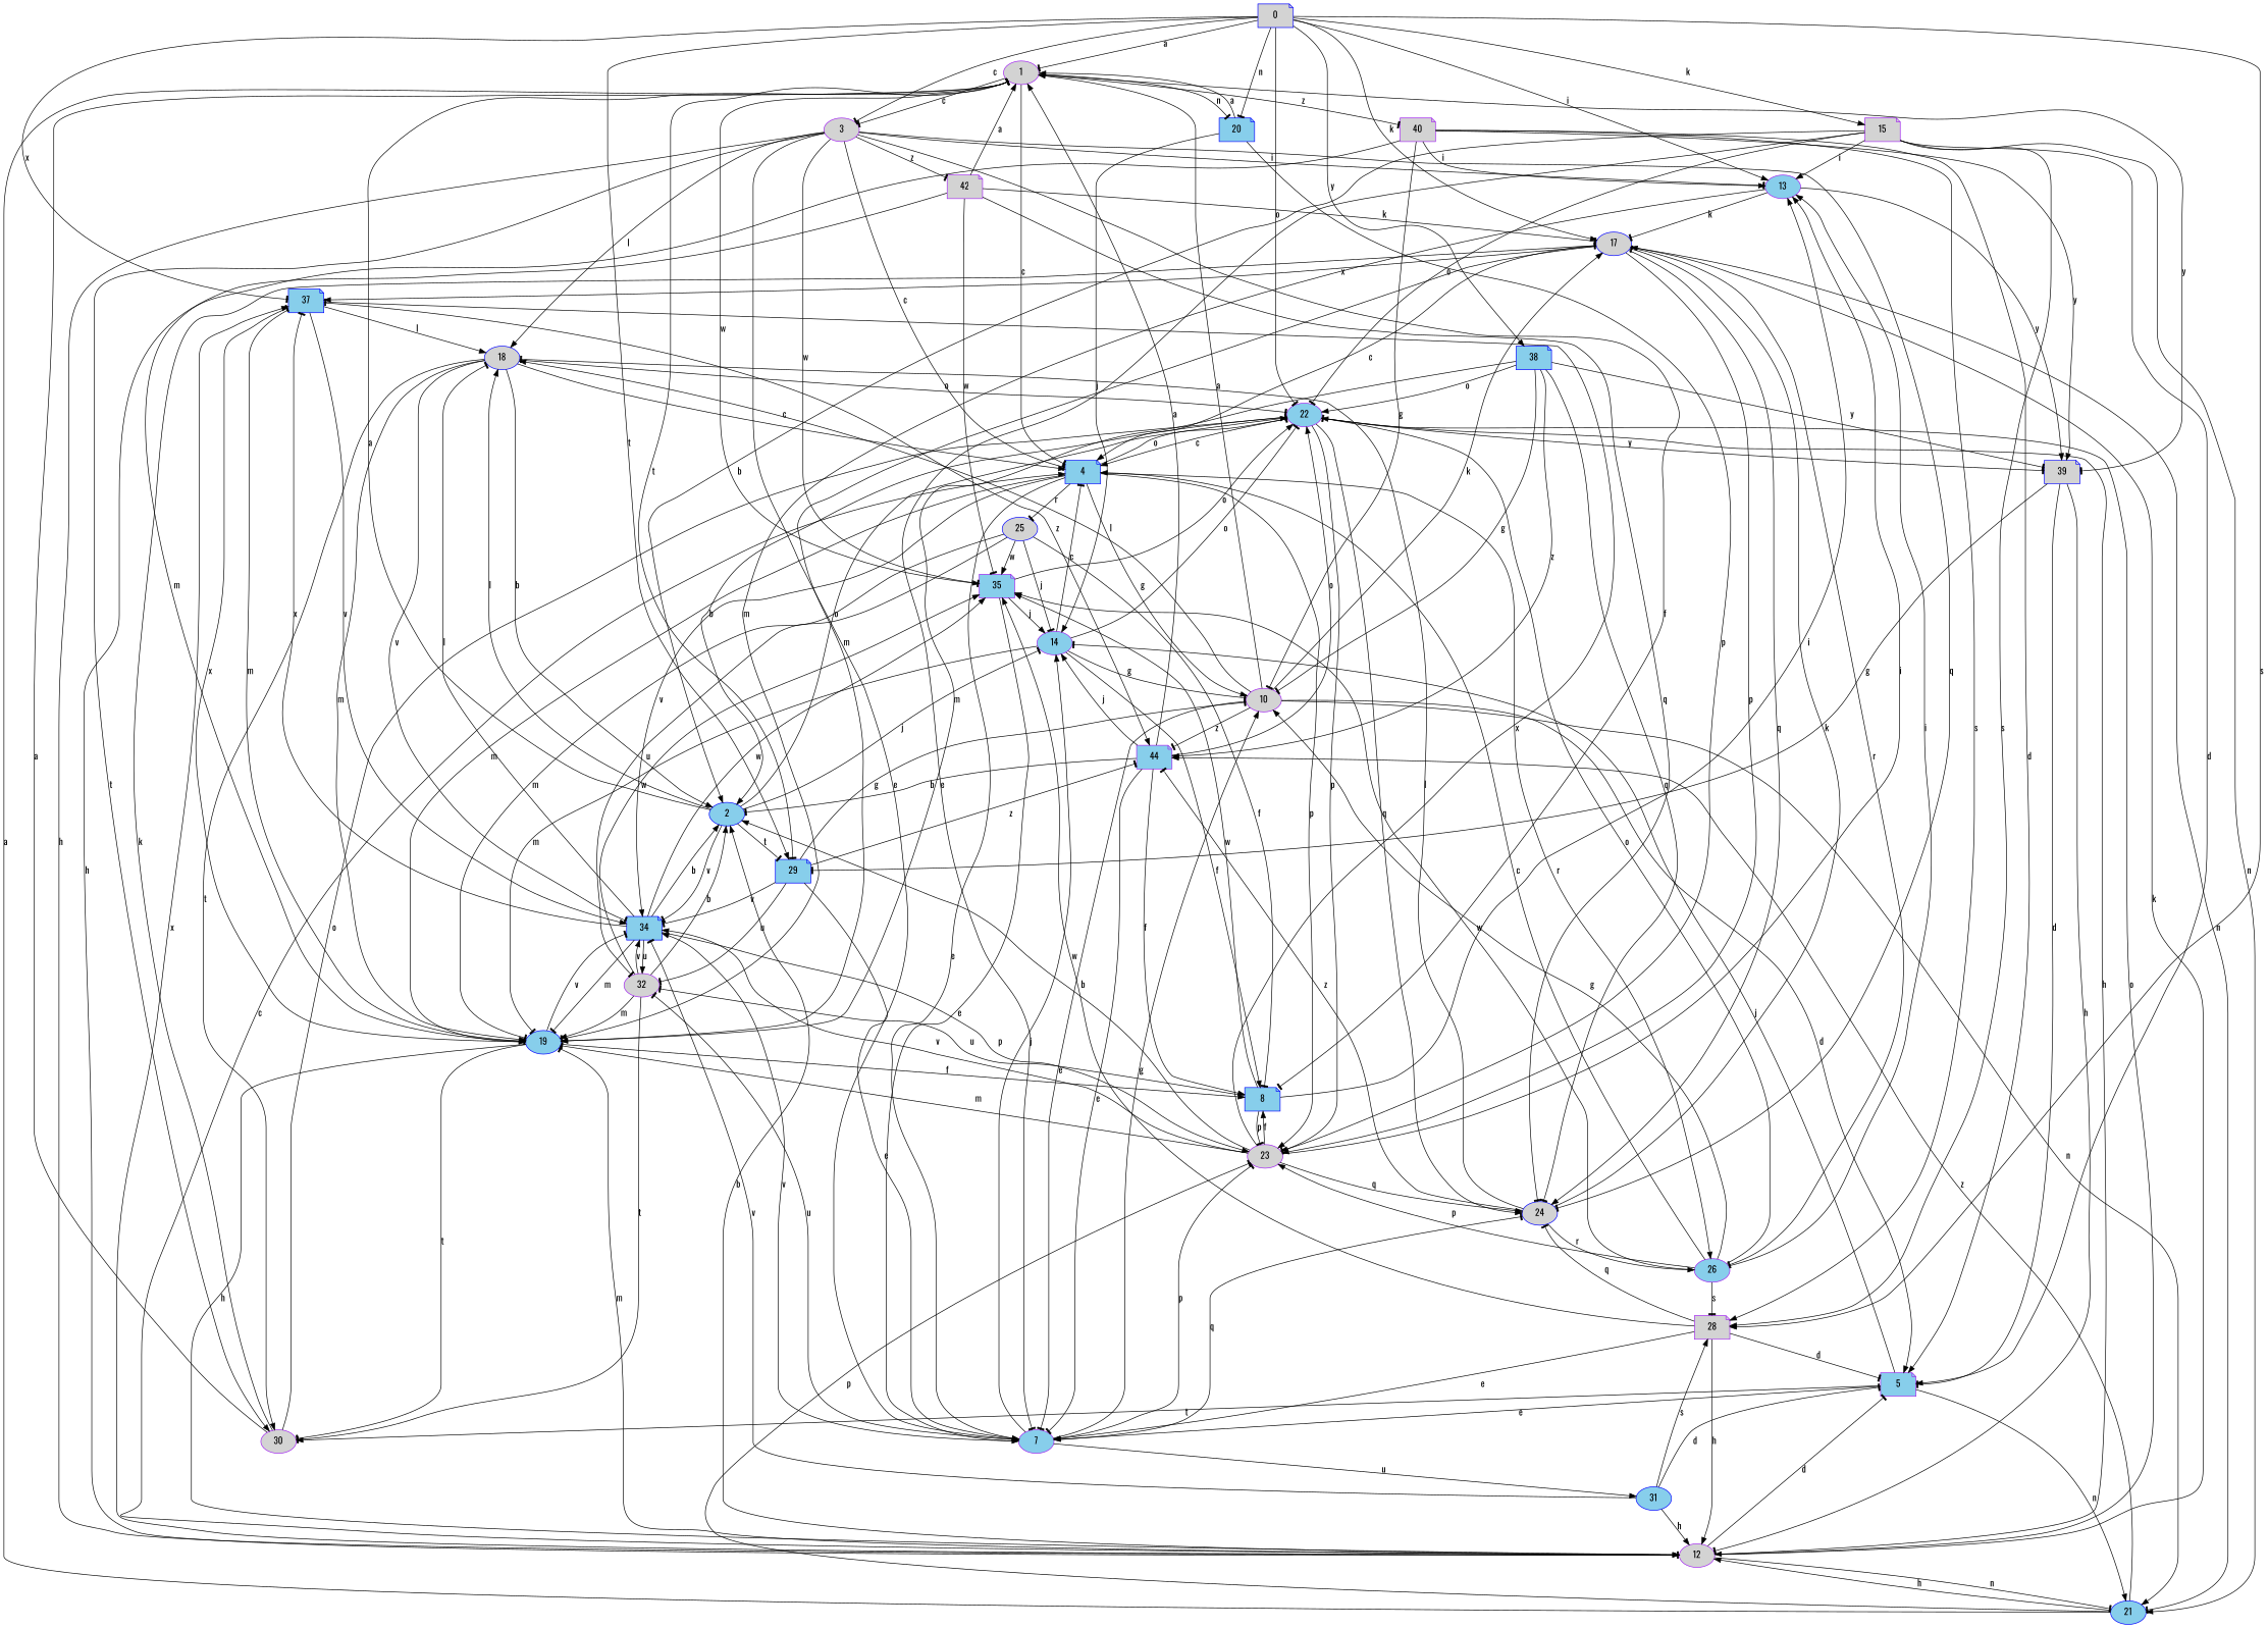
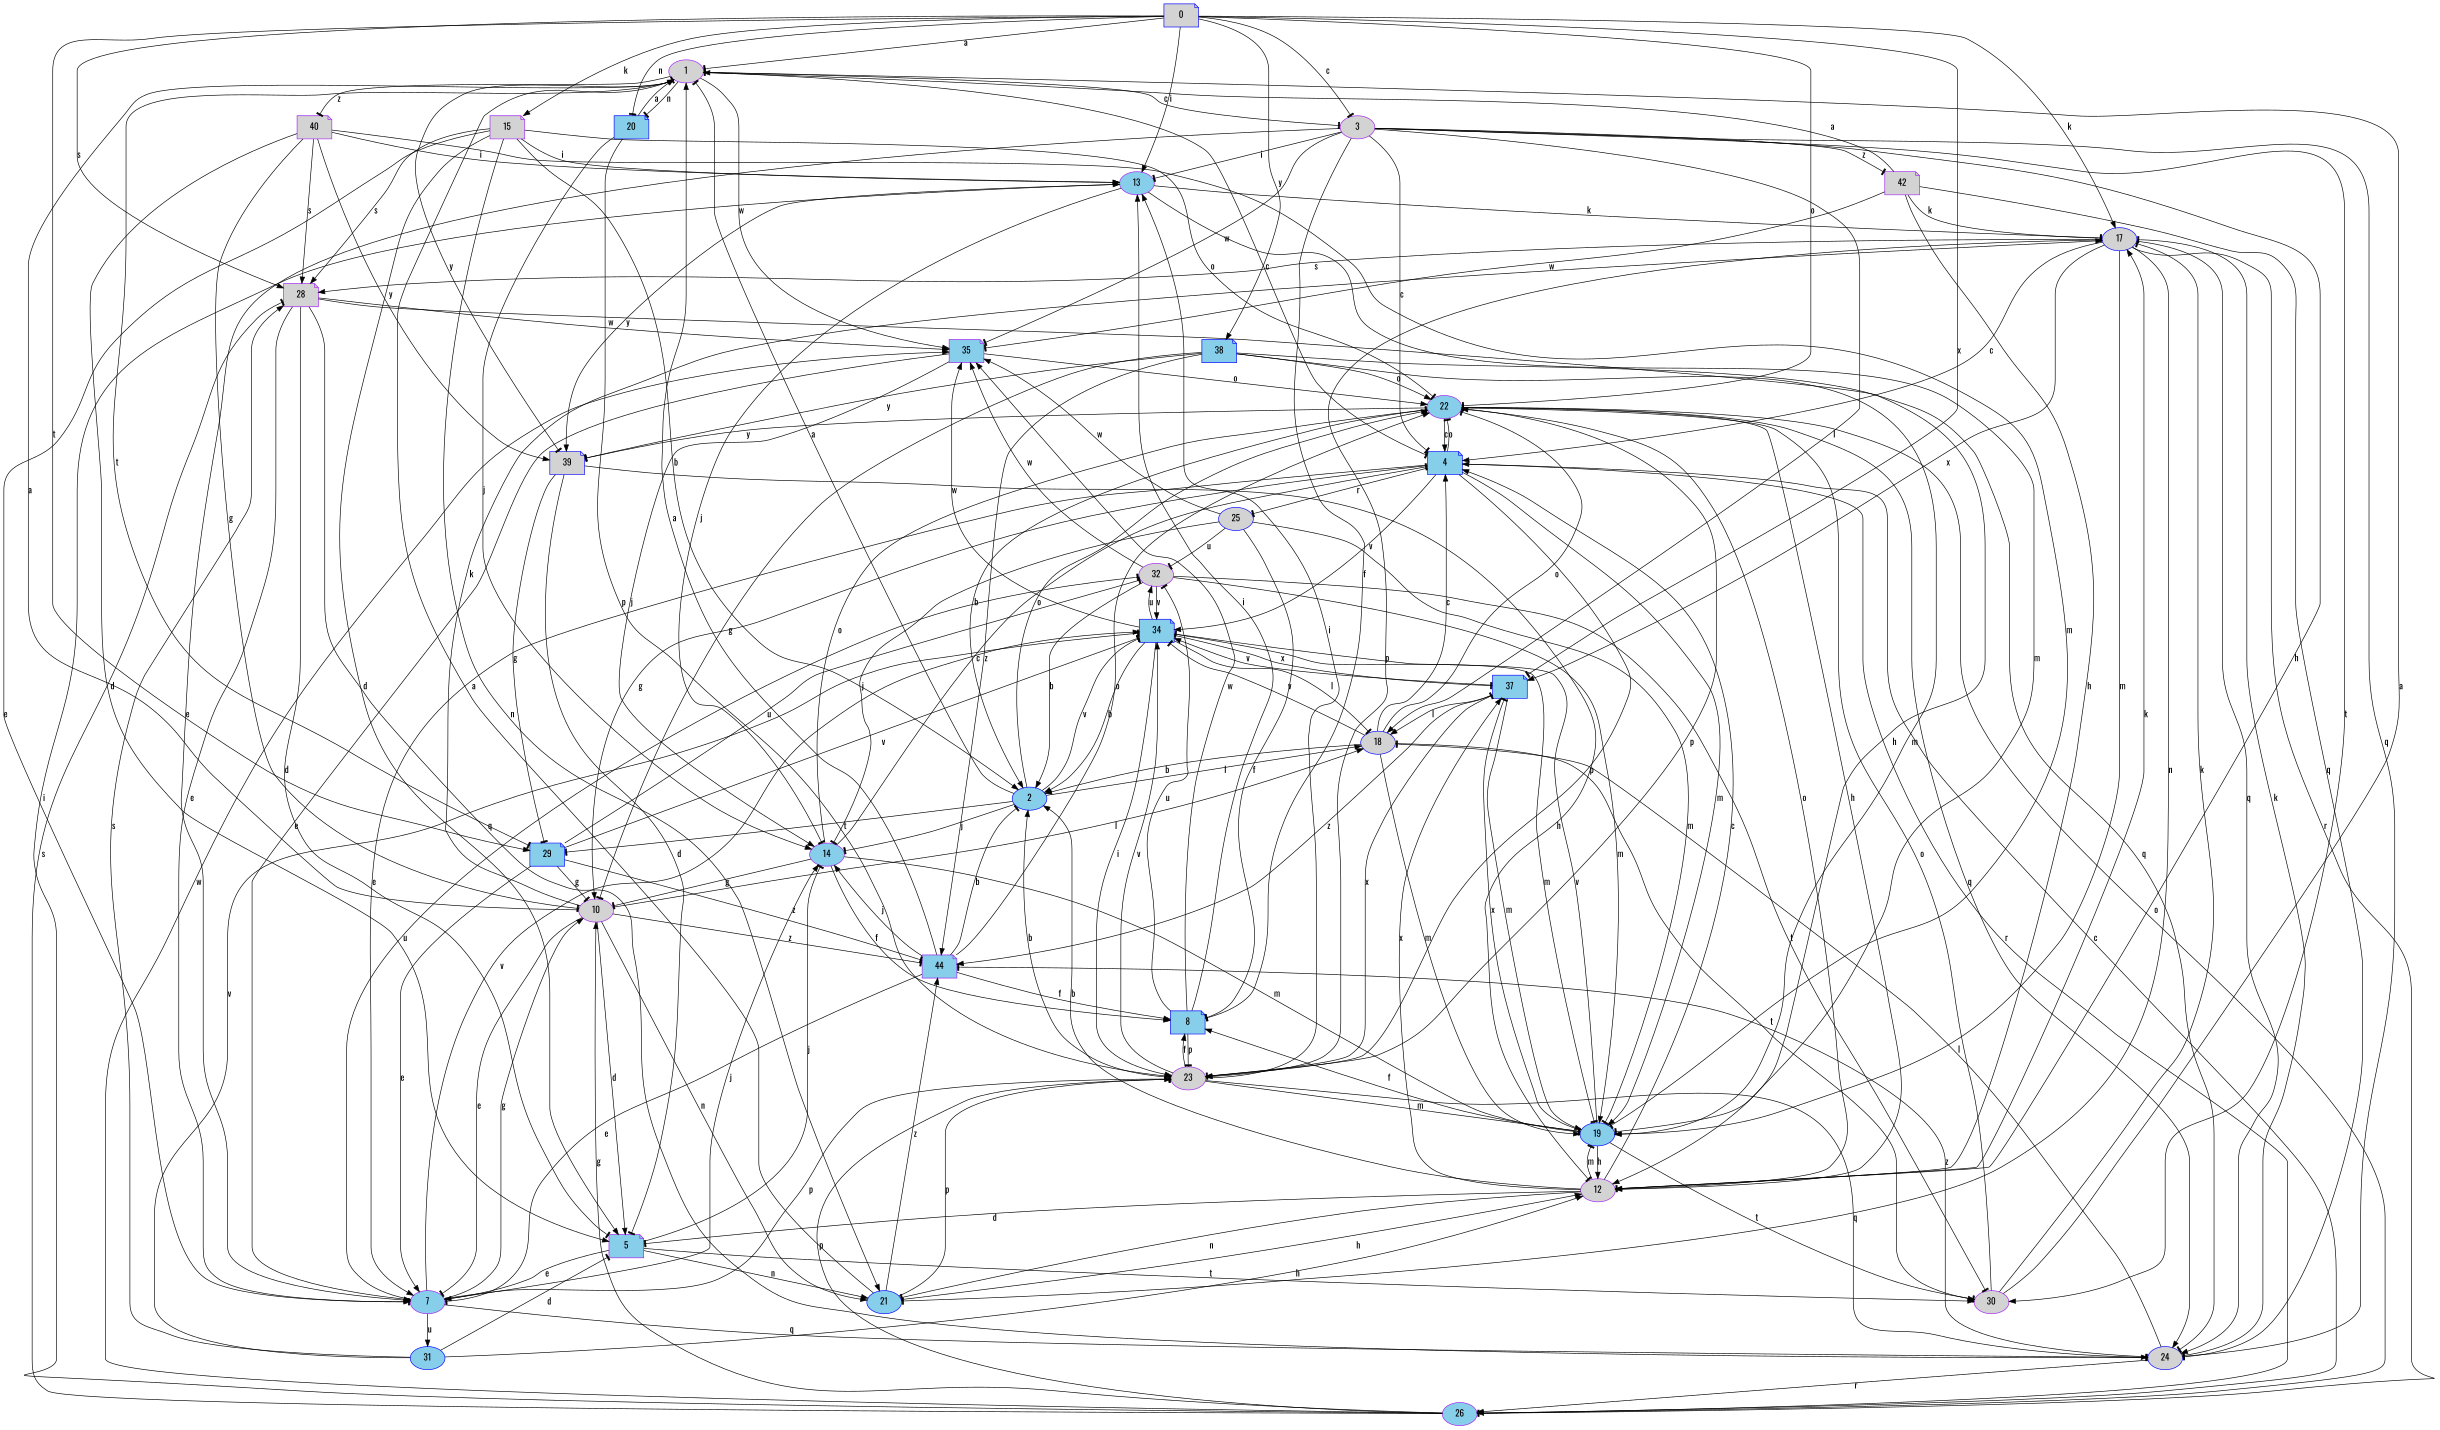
  strict digraph {
    fontname=Oswald
    node [color=purple fillcolor=skyblue fontname=Oswald shape=ellipse style=filled]
    edge [arrowhead=normal fontname=Oswald]
    0 [color=blue fillcolor=lightgrey shape=note]
    1 [fillcolor=lightgrey]
    3 [fillcolor=lightgrey]
    13
    15 [fillcolor=lightgrey shape=note]
    17 [color=blue fillcolor=lightgrey]
    20 [color=blue shape=note]
    22
    28 [fillcolor=lightgrey shape=note]
    29 [color=blue shape=note]
    37 [color=blue shape=note]
    38 [color=blue shape=note]
    4 [color=blue shape=note]
    35 [shape=note]
    39 [color=blue fillcolor=lightgrey shape=note]
    40 [fillcolor=lightgrey shape=note]
    18 [color=blue fillcolor=lightgrey]
    7
    8 [color=blue shape=note]
    12 [fillcolor=lightgrey]
    24 [color=blue fillcolor=lightgrey]
    30 [fillcolor=lightgrey]
    42 [fillcolor=lightgrey shape=note]
    14
    19 [color=blue]
    2 [color=blue]
    5 [shape=note]
    21 [color=blue]
    23 [fillcolor=lightgrey]
    26
    34 [color=blue shape=note]
    10 [fillcolor=lightgrey]
    32 [fillcolor=lightgrey]
    44 [shape=note]
    25 [color=blue fillcolor=lightgrey]
    31 [color=blue]
    0 -> 1 [arrowhead=tee label=a]
    0 -> 3 [arrowhead=tee label=c]
    0 -> 13 [label=i]
    0 -> 15 [label=k]
    0 -> 17 [label=k]
    0 -> 20 [arrowhead=tee label=n]
    0 -> 22 [arrowhead=tee label=o]
    0 -> 28 [label=s]
    0 -> 29 [label=t]
    0 -> 37 [arrowhead=tee label=x]
    0 -> 38 [label=y]
    1 -> 3 [arrowhead=tee label=c]
    1 -> 20 [arrowhead=tee label=n]
    1 -> 29 [arrowhead=tee label=t]
    1 -> 4 [arrowhead=tee label=c]
    1 -> 35 [label=w]
    1 -> 39 [arrowhead=tee label=y]
    1 -> 40 [arrowhead=tee label=z]
    3 -> 13 [arrowhead=tee label=i]
    3 -> 4 [arrowhead=tee label=c]
    3 -> 35 [arrowhead=tee label=w]
    3 -> 18 [label=l]
    3 -> 7 [label=e]
    3 -> 8 [arrowhead=tee label=f]
    3 -> 12 [arrowhead=tee label=h]
    3 -> 24 [arrowhead=tee label=q]
    3 -> 30 [label=t]
    3 -> 42 [arrowhead=tee label=z]
    13 -> 17 [arrowhead=tee label=k]
    13 -> 39 [label=y]
+   13 -> 14 [arrowhead=tee label=j]
    13 -> 19 [arrowhead=tee label=m]
    15 -> 13 [label=i]
    15 -> 22 [arrowhead=tee label=o]
    15 -> 28 [label=s]
    15 -> 7 [arrowhead=tee label=e]
    15 -> 2 [label=b]
    15 -> 5 [label=d]
    15 -> 21 [label=n]
+   17 -> 28 [label=s]
    17 -> 37 [label=x]
    17 -> 4 [label=c]
    17 -> 24 [label=q]
    17 -> 19 [label=m]
    17 -> 21 [arrowhead=tee label=n]
    17 -> 23 [label=p]
    17 -> 26 [arrowhead=tee label=r]
    20 -> 1 [label=a]
    20 -> 14 [label=j]
    20 -> 23 [label=p]
    22 -> 4 [label=c]
    22 -> 39 [arrowhead=tee label=y]
    22 -> 12 [label=h]
    22 -> 24 [label=q]
    22 -> 2 [label=b]
    22 -> 23 [arrowhead=tee label=p]
    28 -> 35 [label=w]
    28 -> 7 [label=e]
    28 -> 12 [label=h]
    28 -> 24 [arrowhead=tee label=q]
    28 -> 5 [arrowhead=tee label=d]
    29 -> 7 [label=e]
    29 -> 34 [arrowhead=tee label=v]
    29 -> 10 [arrowhead=tee label=g]
    29 -> 32 [arrowhead=tee label=u]
    29 -> 44 [arrowhead=tee label=z]
    37 -> 18 [label=l]
    37 -> 19 [label=m]
    37 -> 34 [label=v]
    37 -> 44 [label=z]
    38 -> 22 [label=o]
    38 -> 39 [arrowhead=tee label=y]
    38 -> 24 [arrowhead=tee label=q]
    38 -> 19 [label=m]
    38 -> 10 [arrowhead=tee label=g]
    38 -> 44 [label=z]
    4 -> 22 [arrowhead=tee label=o]
    4 -> 7 [label=e]
    4 -> 19 [label=m]
    4 -> 23 [label=p]
    4 -> 26 [label=r]
    4 -> 34 [label=v]
    4 -> 10 [label=g]
    4 -> 25 [arrowhead=tee label=r]
    35 -> 22 [label=o]
    35 -> 7 [label=e]
    35 -> 14 [label=j]
    39 -> 29 [arrowhead=tee label=g]
    39 -> 12 [arrowhead=tee label=h]
    39 -> 5 [arrowhead=tee label=d]
    40 -> 13 [label=i]
    40 -> 28 [label=s]
    40 -> 39 [label=y]
    40 -> 19 [arrowhead=tee label=m]
    40 -> 5 [label=d]
    40 -> 10 [arrowhead=tee label=g]
    18 -> 22 [arrowhead=tee label=o]
    18 -> 4 [label=c]
    18 -> 30 [label=t]
    18 -> 19 [label=m]
    18 -> 2 [label=b]
    18 -> 34 [arrowhead=tee label=v]
    7 -> 24 [arrowhead=tee label=q]
    7 -> 14 [label=j]
    7 -> 23 [arrowhead=tee label=p]
    7 -> 34 [label=v]
    7 -> 10 [label=g]
    7 -> 32 [arrowhead=tee label=u]
    7 -> 31 [label=u]
    8 -> 13 [label=i]
    8 -> 35 [label=w]
    8 -> 23 [arrowhead=tee label=p]
    8 -> 32 [arrowhead=tee label=u]
    12 -> 17 [label=k]
    12 -> 22 [label=o]
    12 -> 37 [label=x]
    12 -> 4 [label=c]
    12 -> 19 [arrowhead=tee label=m]
    12 -> 2 [label=b]
    12 -> 5 [arrowhead=tee label=d]
    12 -> 21 [arrowhead=tee label=n]
    24 -> 17 [arrowhead=tee label=k]
    24 -> 18 [arrowhead=tee label=l]
    24 -> 26 [label=r]
    24 -> 44 [arrowhead=tee label=z]
    30 -> 1 [arrowhead=tee label=a]
    30 -> 17 [arrowhead=tee label=k]
    30 -> 22 [arrowhead=tee label=o]
    42 -> 1 [label=a]
    42 -> 17 [arrowhead=tee label=k]
    42 -> 35 [arrowhead=tee label=w]
    42 -> 12 [label=h]
    42 -> 24 [arrowhead=tee label=q]
    14 -> 22 [arrowhead=tee label=o]
    14 -> 4 [arrowhead=tee label=c]
    14 -> 8 [label=f]
    14 -> 19 [arrowhead=tee label=m]
    14 -> 10 [arrowhead=tee label=g]
    19 -> 37 [arrowhead=tee label=x]
    19 -> 8 [label=f]
    19 -> 12 [label=h]
    19 -> 30 [arrowhead=tee label=t]
    19 -> 34 [arrowhead=tee label=v]
    2 -> 1 [arrowhead=tee label=a]
    2 -> 22 [label=o]
    2 -> 29 [arrowhead=tee label=t]
    2 -> 18 [label=l]
    2 -> 14 [arrowhead=tee label=j]
    2 -> 34 [arrowhead=tee label=v]
    5 -> 7 [label=e]
    5 -> 30 [label=t]
    5 -> 14 [arrowhead=tee label=j]
    5 -> 21 [label=n]
    21 -> 1 [arrowhead=tee label=a]
    21 -> 12 [label=h]
    21 -> 23 [arrowhead=tee label=p]
    21 -> 44 [label=z]
    23 -> 13 [label=i]
    23 -> 37 [arrowhead=tee label=x]
    23 -> 8 [label=f]
    23 -> 24 [label=q]
    23 -> 19 [arrowhead=tee label=m]
    23 -> 2 [label=b]
    23 -> 34 [label=v]
    26 -> 13 [label=i]
    26 -> 22 [arrowhead=tee label=o]
    26 -> 28 [arrowhead=tee label=s]
    26 -> 4 [label=c]
    26 -> 35 [label=w]
    26 -> 23 [label=p]
    26 -> 10 [label=g]
    34 -> 37 [arrowhead=tee label=x]
    34 -> 35 [label=w]
    34 -> 18 [arrowhead=tee label=l]
    34 -> 19 [arrowhead=tee label=m]
    34 -> 2 [label=b]
-   34 -> 23 [label=p]
+   34 -> 23 [label=i]
    34 -> 32 [label=u]
    10 -> 1 [label=a]
    10 -> 17 [label=k]
    10 -> 18 [label=l]
    10 -> 7 [arrowhead=tee label=e]
    10 -> 5 [label=d]
    10 -> 21 [label=n]
    10 -> 44 [arrowhead=tee label=z]
    32 -> 35 [label=w]
    32 -> 30 [arrowhead=tee label=t]
    32 -> 19 [label=m]
    32 -> 2 [label=b]
    32 -> 34 [label=v]
    44 -> 1 [label=a]
    44 -> 22 [label=o]
    44 -> 7 [arrowhead=tee label=e]
    44 -> 8 [label=f]
    44 -> 14 [label=j]
    44 -> 2 [arrowhead=tee label=b]
    25 -> 35 [label=w]
    25 -> 8 [arrowhead=tee label=f]
    25 -> 14 [arrowhead=tee label=j]
    25 -> 19 [arrowhead=tee label=m]
    25 -> 32 [arrowhead=tee label=u]
    31 -> 28 [label=s]
    31 -> 12 [label=h]
    31 -> 5 [arrowhead=tee label=d]
    31 -> 34 [arrowhead=tee label=v]
  }
